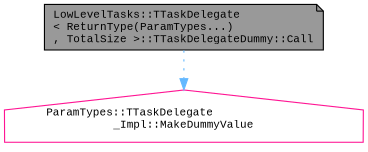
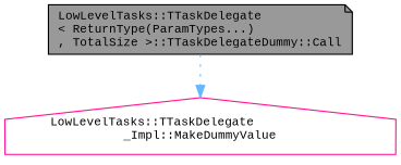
  digraph {
    rankdir=TB
    fontname="Liberation Mono"
    node [fontname="Liberation Mono" fontsize=10 style=filled]
    n1 [color=black fillcolor=grey60 fontcolor=black height=0.2 label="LowLevelTasks::TTaskDelegate\l\< ReturnType(ParamTypes...)\l, TotalSize \>::TTaskDelegateDummy::Call" shape=note width=0.4]
-   n2 [color=deeppink fillcolor=white height=0.2 label="ParamTypes::TTaskDelegate\l_Impl::MakeDummyValue" shape=house width=0.4]
+   n2 [color=deeppink fillcolor=white height=0.2 label="LowLevelTasks::TTaskDelegate\l_Impl::MakeDummyValue" shape=house width=0.4]
    n1 -> n2 [color=steelblue1 fontname="Liberation Mono" fontsize=10 labelfontname=Helvetica labelfontsize=10 style=dotted]
  }
